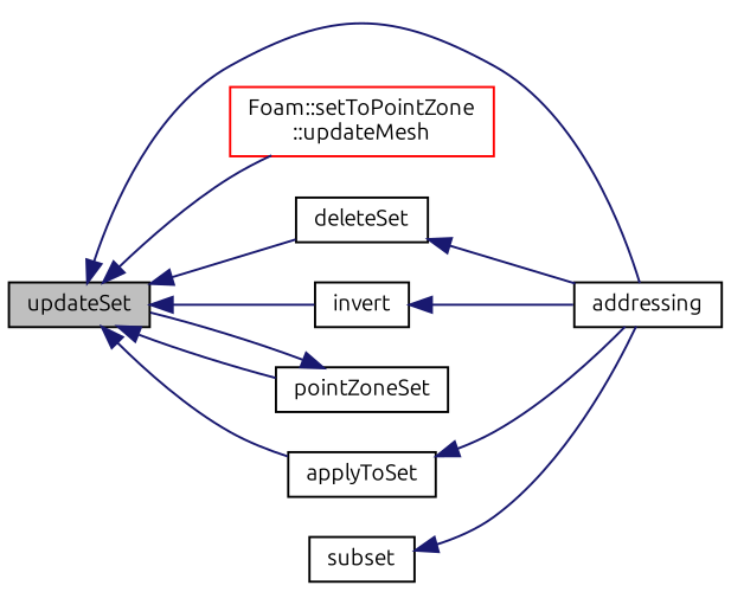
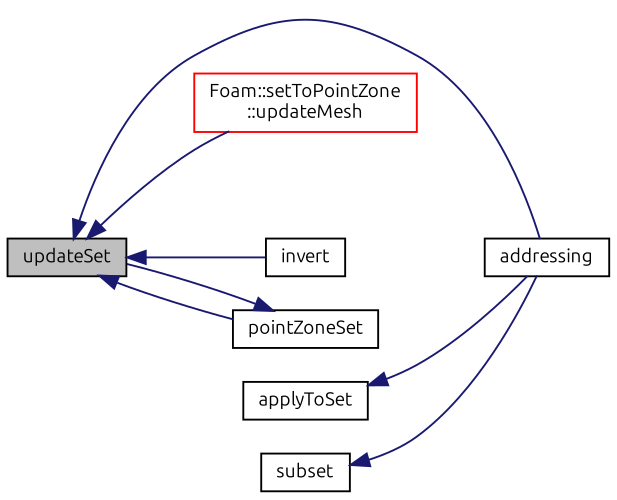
  digraph {
    fontname=Ubuntu
    rankdir=LR
    node [color=black fontname=Ubuntu fontsize=10 shape=record]
    edge [color=midnightblue dir=back fontname=Ubuntu fontsize=10 labelfontname=Helvetica labelfontsize=10 style=solid]
    n1 [fillcolor=grey75 fontcolor=black height=0.2 label=updateSet style=filled width=0.4]
    n2 [height=0.2 label=addressing width=0.4]
    n3 [color=red height=0.2 label="Foam::setToPointZone\l::updateMesh" width=0.4]
-   n4 [height=0.2 label=deleteSet width=0.4]
    n5 [height=0.2 label=invert width=0.4]
    n6 [height=0.2 label=pointZoneSet width=0.4]
    n7 [height=0.2 label=applyToSet width=0.4]
    n8 [height=0.2 label=subset width=0.4]
    n1 -> n2
    n1 -> n3
-   n1 -> n4
    n1 -> n5
    n1 -> n6
-   n1 -> n7
-   n4 -> n2
-   n5 -> n2
    n6 -> n1
    n7 -> n2
    n8 -> n2
  }
